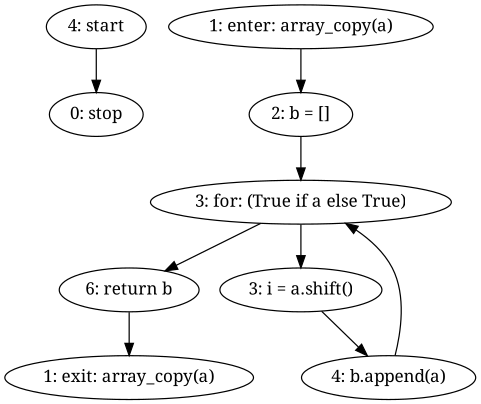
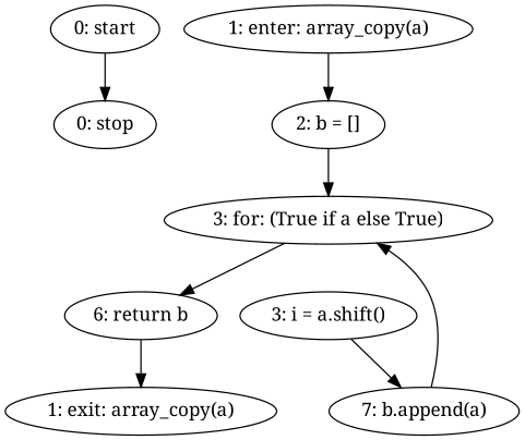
  strict digraph {
    fontname="Noto Serif"
    node [fontname="Noto Serif"]
    edge [fontname="Noto Serif"]
-   n1 [label="4: start"]
+   n1 [label="0: start"]
    n2 [label="0: stop"]
    n3 [label="1: enter: array_copy(a)"]
    n4 [label="2: b = []"]
    n5 [label="3: for: (True if a else True)"]
    n6 [label="6: return b"]
    n7 [label="3: i = a.shift()"]
    n8 [label="1: exit: array_copy(a)"]
-   n9 [label="4: b.append(a)"]
+   n9 [label="7: b.append(a)"]
    n1 -> n2
    n3 -> n4
    n4 -> n5
    n5 -> n6
-   n5 -> n7
    n6 -> n8
    n7 -> n9
    n9 -> n5
  }
